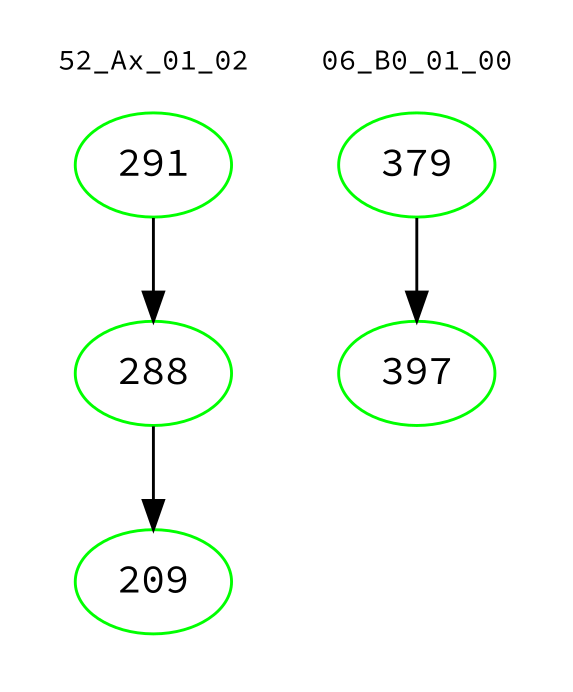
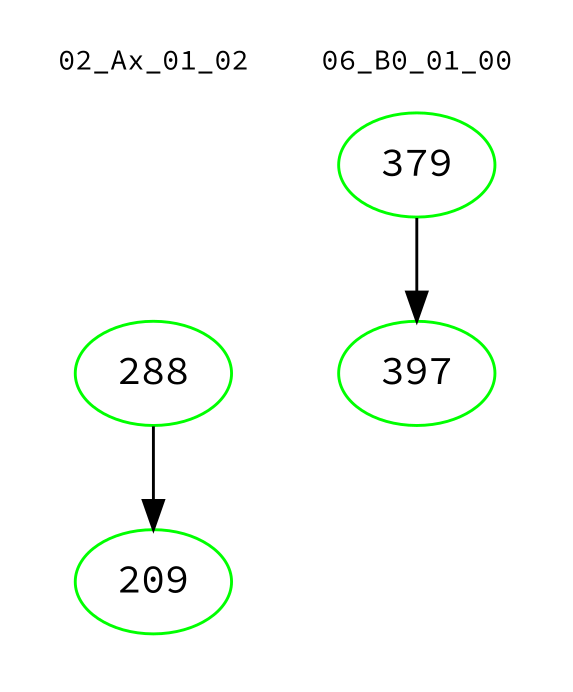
  digraph {
    fontname="Source Code Pro"
    node [color=green fontname="Source Code Pro"]
    edge [color=black fontname="Source Code Pro"]
-   n1 [label=291]
    n2 [label=288]
    n3 [label=209]
    n4 [label=379]
    n5 [label=397]
    subgraph cluster_1 {
      color=white
      fontsize=10
-     label="52_Ax_01_02"
-     n1
+     label="02_Ax_01_02"
      n2
      n3
    }
    subgraph cluster_2 {
      color=white
      fontsize=10
      label="06_B0_01_00"
      n4
      n5
    }
-   n1 -> n2
    n2 -> n3
    n4 -> n5
  }
